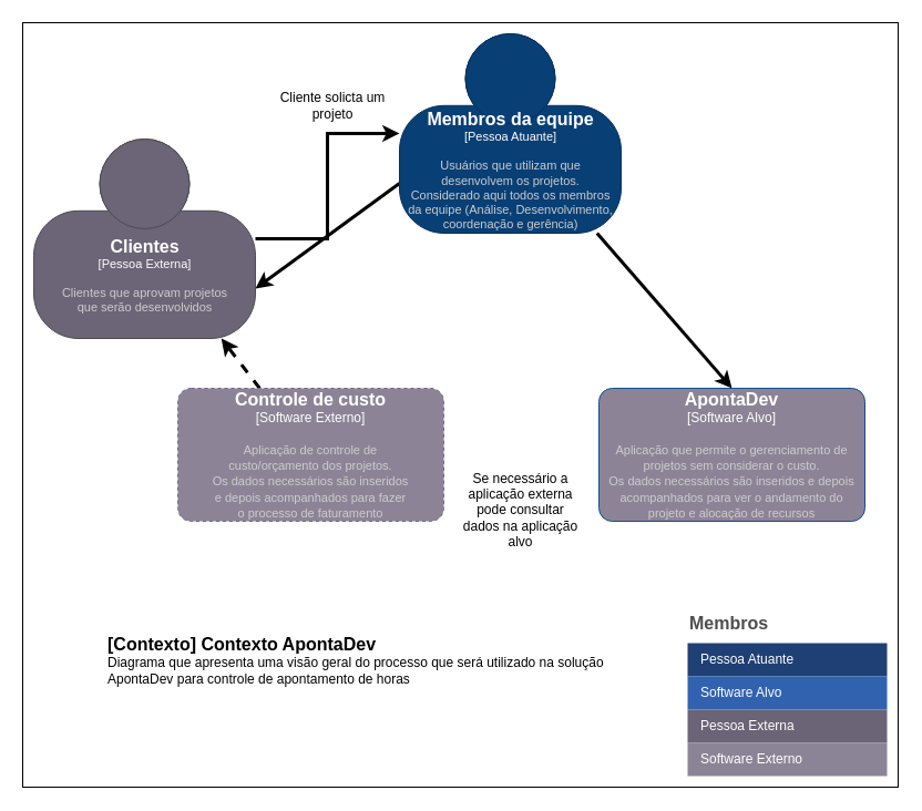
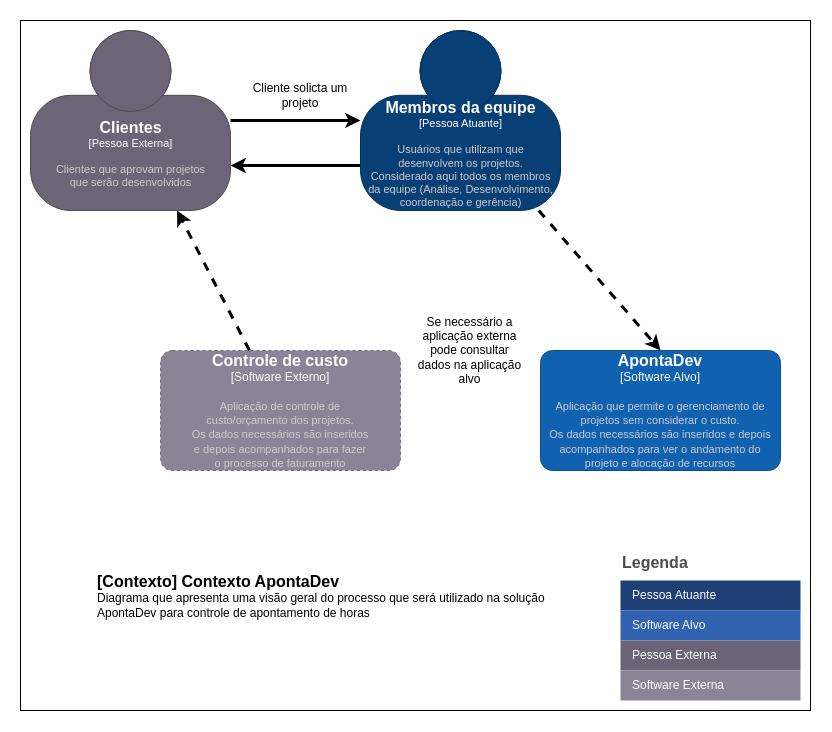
  <mxCell id="0" />
  <mxCell id="1" parent="0" />
  <mxCell id="2" value="" style="rounded=0;whiteSpace=wrap;html=1;" vertex="1" parent="1"><mxGeometry x="20" y="20" width="790" height="690" as="geometry" /></mxCell>
- <mxCell id="3" style="rounded=0;orthogonalLoop=1;jettySize=auto;html=1;entryX=0.5;entryY=0;entryDx=0;entryDy=0;entryPerimeter=0;strokeWidth=3;" edge="1" parent="1" source="5" target="6"><mxGeometry relative="1" as="geometry" /></mxCell>
+ <mxCell id="3" style="rounded=0;orthogonalLoop=1;jettySize=auto;html=1;entryX=0.5;entryY=0;entryDx=0;entryDy=0;entryPerimeter=0;strokeWidth=3;dashed=1;" edge="1" parent="1" source="5" target="6"><mxGeometry relative="1" as="geometry" /></mxCell>
  <mxCell id="4" style="edgeStyle=none;rounded=0;orthogonalLoop=1;jettySize=auto;html=1;entryX=1;entryY=0.75;entryDx=0;entryDy=0;entryPerimeter=0;strokeWidth=3;exitX=0;exitY=0.75;exitDx=0;exitDy=0;exitPerimeter=0;" edge="1" parent="1" source="5" target="8"><mxGeometry relative="1" as="geometry" /></mxCell>
  <mxCell id="5" value="&lt;font style=&quot;font-size: 16px&quot;&gt;&lt;b&gt;Membros da equipe&lt;/b&gt;&lt;/font&gt;&lt;div&gt;[Pessoa Atuante]&lt;/div&gt;&lt;br&gt;&lt;div&gt;&lt;font style=&quot;font-size: 11px&quot;&gt;&lt;font color=&quot;#cccccc&quot;&gt;Usuários que utilizam que&#10;desenvolvem os projetos.&#10;Considerado aqui todos os membros&#10;da equipe (Análise, Desenvolvimento,&#10;coordenação e gerência)&lt;/font&gt;&lt;/div&gt;" style="html=1;fontSize=11;dashed=0;whitespace=wrap;fillColor=#083F75;strokeColor=#06315C;fontColor=#ffffff;shape=mxgraph.c4.person2;align=center;metaEdit=1;points=[[0.5,0,0],[1,0.5,0],[1,0.75,0],[0.75,1,0],[0.5,1,0],[0.25,1,0],[0,0.75,0],[0,0.5,0]];resizable=0;" vertex="1" parent="1"><mxGeometry x="360" y="30" width="200" height="180" as="geometry" /></mxCell>
- <mxCell id="6" value="&lt;font style=&quot;font-size: 16px&quot;&gt;&lt;b&gt;ApontaDev&lt;/b&gt;&lt;/font&gt;&lt;div&gt;[Software Alvo]&lt;/div&gt;&lt;br&gt;&lt;div&gt;&lt;font style=&quot;font-size: 11px&quot;&gt;&lt;font color=&quot;#cccccc&quot;&gt;Aplicação que permite o gerenciamento de projetos sem considerar o custo.&#10;Os dados necessários são inseridos e depois acompanhados para ver o andamento do &#10;projeto e alocação de recursos&lt;/font&gt;&lt;/div&gt;" style="rounded=1;whiteSpace=wrap;html=1;labelBackgroundColor=none;fillColor=#8c8496;fontColor=#ffffff;align=center;arcSize=10;strokeColor=#0D5091;metaEdit=1;resizable=0;points=[[0.25,0,0],[0.5,0,0],[0.75,0,0],[1,0.25,0],[1,0.5,0],[1,0.75,0],[0.75,1,0],[0.5,1,0],[0.25,1,0],[0,0.75,0],[0,0.5,0],[0,0.25,0]];" vertex="1" parent="1"><mxGeometry x="540" y="350" width="240" height="120" as="geometry" /></mxCell>
+ <mxCell id="6" value="&lt;font style=&quot;font-size: 16px&quot;&gt;&lt;b&gt;ApontaDev&lt;/b&gt;&lt;/font&gt;&lt;div&gt;[Software Alvo]&lt;/div&gt;&lt;br&gt;&lt;div&gt;&lt;font style=&quot;font-size: 11px&quot;&gt;&lt;font color=&quot;#cccccc&quot;&gt;Aplicação que permite o gerenciamento de projetos sem considerar o custo.&#10;Os dados necessários são inseridos e depois acompanhados para ver o andamento do &#10;projeto e alocação de recursos&lt;/font&gt;&lt;/div&gt;" style="rounded=1;whiteSpace=wrap;html=1;labelBackgroundColor=none;fillColor=#1061B0;fontColor=#ffffff;align=center;arcSize=10;strokeColor=#0D5091;metaEdit=1;resizable=0;points=[[0.25,0,0],[0.5,0,0],[0.75,0,0],[1,0.25,0],[1,0.5,0],[1,0.75,0],[0.75,1,0],[0.5,1,0],[0.25,1,0],[0,0.75,0],[0,0.5,0],[0,0.25,0]];" vertex="1" parent="1"><mxGeometry x="540" y="350" width="240" height="120" as="geometry" /></mxCell>
  <mxCell id="7" style="edgeStyle=orthogonalEdgeStyle;rounded=0;orthogonalLoop=1;jettySize=auto;html=1;entryX=0;entryY=0.5;entryDx=0;entryDy=0;entryPerimeter=0;strokeWidth=3;" edge="1" parent="1" source="8" target="5"><mxGeometry relative="1" as="geometry" /></mxCell>
- <mxCell id="8" value="&lt;font style=&quot;font-size: 16px&quot;&gt;&lt;b&gt;Clientes&lt;/b&gt;&lt;/font&gt;&lt;div&gt;[Pessoa Externa]&lt;/div&gt;&lt;br&gt;&lt;div&gt;&lt;font style=&quot;font-size: 11px&quot;&gt;&lt;font color=&quot;#cccccc&quot;&gt;Clientes que aprovam projetos&#10;que serão desenvolvidos&lt;/font&gt;&lt;/div&gt;" style="html=1;fontSize=11;dashed=0;whitespace=wrap;fillColor=#6C6477;strokeColor=#4D4D4D;fontColor=#ffffff;shape=mxgraph.c4.person2;align=center;metaEdit=1;points=[[0.5,0,0],[1,0.5,0],[1,0.75,0],[0.75,1,0],[0.5,1,0],[0.25,1,0],[0,0.75,0],[0,0.5,0]];resizable=0;" vertex="1" parent="1"><mxGeometry x="30" y="125" width="200" height="180" as="geometry" /></mxCell>
+ <mxCell id="8" value="&lt;font style=&quot;font-size: 16px&quot;&gt;&lt;b&gt;Clientes&lt;/b&gt;&lt;/font&gt;&lt;div&gt;[Pessoa Externa]&lt;/div&gt;&lt;br&gt;&lt;div&gt;&lt;font style=&quot;font-size: 11px&quot;&gt;&lt;font color=&quot;#cccccc&quot;&gt;Clientes que aprovam projetos&#10;que serão desenvolvidos&lt;/font&gt;&lt;/div&gt;" style="html=1;fontSize=11;dashed=0;whitespace=wrap;fillColor=#6C6477;strokeColor=#4D4D4D;fontColor=#ffffff;shape=mxgraph.c4.person2;align=center;metaEdit=1;points=[[0.5,0,0],[1,0.5,0],[1,0.75,0],[0.75,1,0],[0.5,1,0],[0.25,1,0],[0,0.75,0],[0,0.5,0]];resizable=0;" vertex="1" parent="1"><mxGeometry x="30" y="30" width="200" height="180" as="geometry" /></mxCell>
  <mxCell id="9" style="edgeStyle=none;rounded=0;orthogonalLoop=1;jettySize=auto;html=1;strokeWidth=3;dashed=1;" edge="1" parent="1" source="10" target="8"><mxGeometry relative="1" as="geometry" /></mxCell>
  <mxCell id="10" value="&lt;font style=&quot;font-size: 16px&quot;&gt;&lt;b&gt;Controle de custo&lt;/b&gt;&lt;/font&gt;&lt;div&gt;[Software Externo]&lt;/div&gt;&lt;br&gt;&lt;div&gt;&lt;font style=&quot;font-size: 11px&quot;&gt;&lt;font color=&quot;#cccccc&quot;&gt;Aplicação de controle de&#10;custo/orçamento dos projetos.&#10;Os dados necessários são inseridos&#10;e depois acompanhados para fazer&#10;o processo de faturamento&lt;/font&gt;&lt;/div&gt;" style="rounded=1;whiteSpace=wrap;html=1;labelBackgroundColor=none;fillColor=#8C8496;fontColor=#ffffff;align=center;arcSize=10;strokeColor=#736782;metaEdit=1;resizable=0;points=[[0.25,0,0],[0.5,0,0],[0.75,0,0],[1,0.25,0],[1,0.5,0],[1,0.75,0],[0.75,1,0],[0.5,1,0],[0.25,1,0],[0,0.75,0],[0,0.5,0],[0,0.25,0]];dashed=1;" vertex="1" parent="1"><mxGeometry x="160" y="350" width="240" height="120" as="geometry" /></mxCell>
- <mxCell id="11" value="Membros" style="align=left;fontSize=16;fontStyle=1;strokeColor=none;fillColor=none;fontColor=#4D4D4D;spacingTop=-8;resizable=0;" vertex="1" parent="1"><mxGeometry x="620" y="550" width="180" height="30" as="geometry" /></mxCell>
+ <mxCell id="11" value="Legenda" style="align=left;fontSize=16;fontStyle=1;strokeColor=none;fillColor=none;fontColor=#4D4D4D;spacingTop=-8;resizable=0;" vertex="1" parent="1"><mxGeometry x="620" y="550" width="180" height="30" as="geometry" /></mxCell>
  <mxCell id="12" value="" style="shape=table;html=1;whiteSpace=wrap;startSize=0;container=1;collapsible=0;childLayout=tableLayout;fillColor=none;align=left;spacingLeft=10;strokeColor=none;rounded=1;arcSize=11;fontColor=#FFFFFF;resizable=0;points=[[0.25,0,0],[0.5,0,0],[0.75,0,0],[1,0.25,0],[1,0.5,0],[1,0.75,0],[0.75,1,0],[0.5,1,0],[0.25,1,0],[0,0.75,0],[0,0.5,0],[0,0.25,0]];" vertex="1" parent="1"><mxGeometry x="620" y="580" width="180" height="120" as="geometry" /></mxCell>
  <mxCell id="13" value="Pessoa Atuante" style="shape=partialRectangle;html=1;whiteSpace=wrap;connectable=0;fillColor=#1E4074;top=0;left=0;bottom=0;right=0;overflow=hidden;pointerEvents=1;align=left;spacingLeft=10;strokeColor=none;fontColor=#FFFFFF;" vertex="1" parent="12"><mxGeometry width="180" height="30" as="geometry" /></mxCell>
  <mxCell id="14" value="Software Alvo" style="shape=partialRectangle;html=1;whiteSpace=wrap;connectable=0;fillColor=#3162AF;top=0;left=0;bottom=0;right=0;overflow=hidden;pointerEvents=1;align=left;spacingLeft=10;fontColor=#FFFFFF;" vertex="1" parent="12"><mxGeometry y="30" width="180" height="30" as="geometry" /></mxCell>
  <mxCell id="15" value="Pessoa Externa" style="shape=partialRectangle;html=1;whiteSpace=wrap;connectable=0;fillColor=#6B6477;top=0;left=0;bottom=0;right=0;overflow=hidden;pointerEvents=1;align=left;spacingLeft=10;fontColor=#FFFFFF;" vertex="1" parent="12"><mxGeometry y="60" width="180" height="30" as="geometry" /></mxCell>
- <mxCell id="16" value="Software Externo" style="shape=partialRectangle;html=1;whiteSpace=wrap;connectable=0;fillColor=#8B8496;top=0;left=0;bottom=0;right=0;overflow=hidden;pointerEvents=1;align=left;spacingLeft=10;fontColor=#FFFFFF;" vertex="1" parent="12"><mxGeometry y="90" width="180" height="30" as="geometry" /></mxCell>
+ <mxCell id="16" value="Software Externa" style="shape=partialRectangle;html=1;whiteSpace=wrap;connectable=0;fillColor=#8B8496;top=0;left=0;bottom=0;right=0;overflow=hidden;pointerEvents=1;align=left;spacingLeft=10;fontColor=#FFFFFF;" vertex="1" parent="12"><mxGeometry y="90" width="180" height="30" as="geometry" /></mxCell>
  <mxCell id="17" value="&lt;font style=&quot;font-size: 16px&quot;&gt;&lt;b&gt;&lt;div style=&quot;text-align: left&quot;&gt;[Contexto] Contexto ApontaDev&lt;/div&gt;&lt;/b&gt;&lt;/font&gt;&lt;div style=&quot;text-align: left&quot;&gt;Diagrama que apresenta uma visão geral do processo que será utilizado na solução ApontaDev para controle de apontamento de horas&lt;/div&gt;" style="text;html=1;strokeColor=none;fillColor=none;align=left;verticalAlign=top;whiteSpace=wrap;rounded=0;metaEdit=1;allowArrows=0;resizable=1;rotatable=0;connectable=0;recursiveResize=0;expand=0;pointerEvents=0;points=[[0.25,0,0],[0.5,0,0],[0.75,0,0],[1,0.25,0],[1,0.5,0],[1,0.75,0],[0.75,1,0],[0.5,1,0],[0.25,1,0],[0,0.75,0],[0,0.5,0],[0,0.25,0]];" vertex="1" parent="1"><mxGeometry x="95" y="565" width="500" height="110" as="geometry" /></mxCell>
  <mxCell id="18" value="Cliente solicta um projeto" style="text;html=1;strokeColor=none;fillColor=none;align=center;verticalAlign=middle;whiteSpace=wrap;rounded=0;" vertex="1" parent="1"><mxGeometry x="240" y="80" width="120" height="30" as="geometry" /></mxCell>
- <mxCell id="19" value="Se necessário a aplicação externa pode consultar dados na aplicação alvo" style="text;html=1;strokeColor=none;fillColor=none;align=center;verticalAlign=middle;whiteSpace=wrap;rounded=0;" vertex="1" parent="1"><mxGeometry x="412" y="420" width="115" height="80" as="geometry" /></mxCell>
+ <mxCell id="19" value="Se necessário a aplicação externa pode consultar dados na aplicação alvo" style="text;html=1;strokeColor=none;fillColor=none;align=center;verticalAlign=middle;whiteSpace=wrap;rounded=0;" vertex="1" parent="1"><mxGeometry x="412" y="310" width="115" height="80" as="geometry" /></mxCell>
